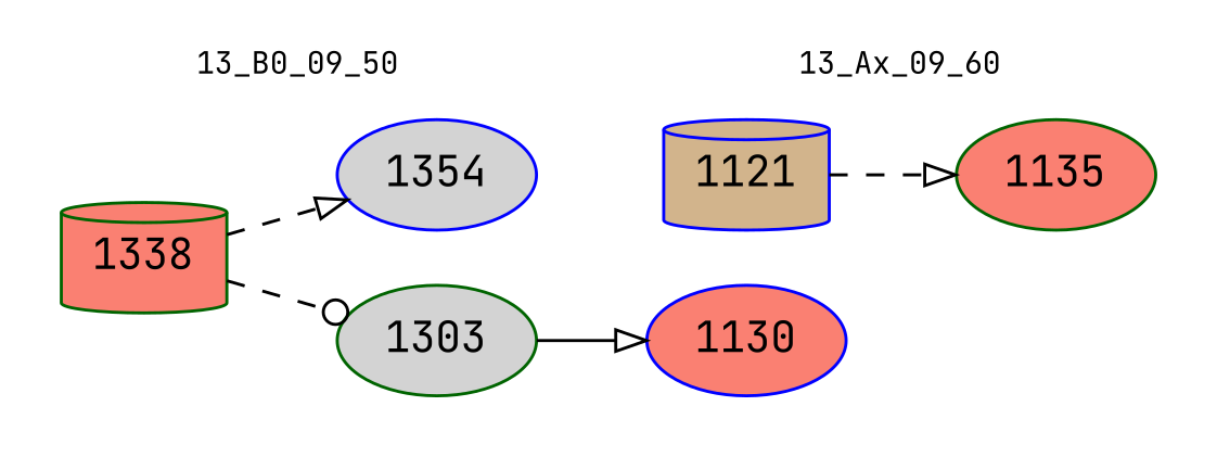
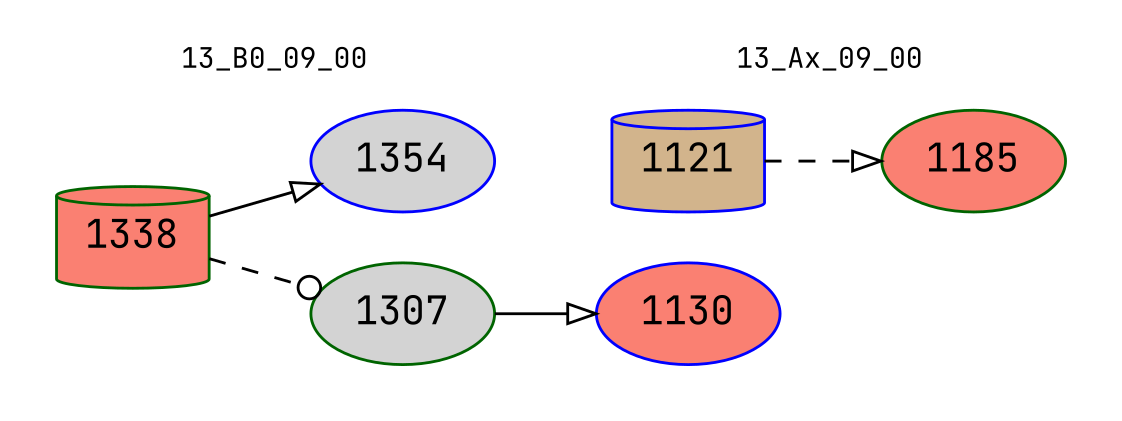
  digraph {
    fontname="JetBrains Mono"
    rankdir=LR
    node [color=blue fillcolor=salmon fontname="JetBrains Mono" shape=ellipse style=filled]
    edge [arrowhead=onormal color=black fontname="JetBrains Mono" style=dashed]
    n1 [fillcolor=tan label=1121 shape=cylinder]
    n2 [label=1130]
-   n3 [color=darkgreen label=1135]
+   n3 [color=darkgreen label=1185]
    n4 [color=darkgreen label=1338 shape=cylinder]
-   n5 [color=darkgreen fillcolor=lightgrey label=1303]
+   n5 [color=darkgreen fillcolor=lightgrey label=1307]
    n6 [fillcolor=lightgrey label=1354]
    subgraph cluster_1 {
      color=white
      fontsize=10
-     label="13_Ax_09_60"
+     label="13_Ax_09_00"
      n1
      n2
      n3
    }
    subgraph cluster_2 {
      color=white
      fontsize=10
-     label="13_B0_09_50"
+     label="13_B0_09_00"
      n4
      n5
      n6
    }
    n1 -> n3
    n4 -> n5 [arrowhead=odot]
-   n4 -> n6
+   n4 -> n6 [style=solid]
    n5 -> n2 [style=solid]
  }
